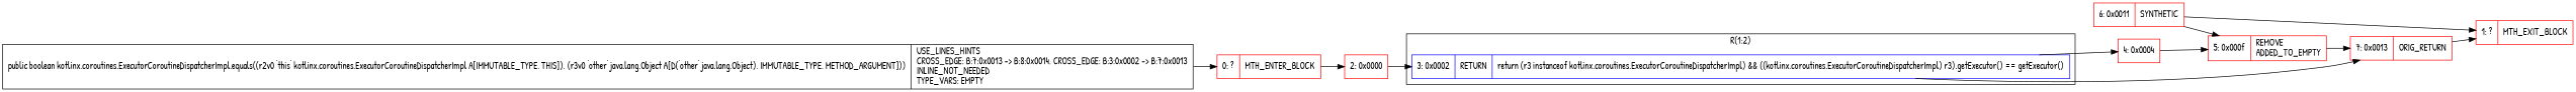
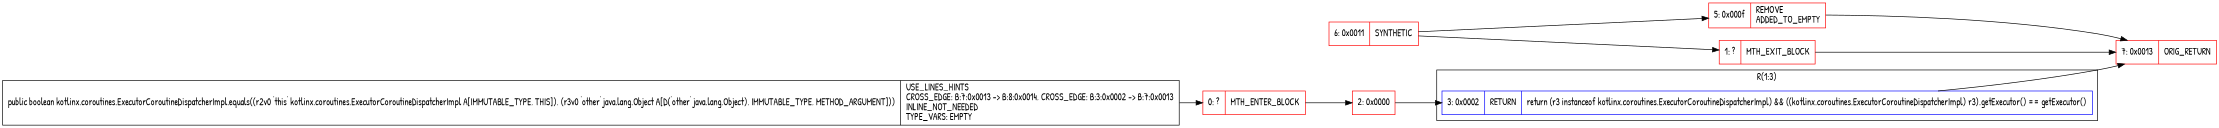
  digraph {
    fontname="Patrick Hand"
    rankdir=LR
    node [color=red fontname="Patrick Hand" shape=record]
    edge [fontname="Patrick Hand"]
    n1 [color=blue label="{3\:\ 0x0002|RETURN\l|return (r3 instanceof kotlinx.coroutines.ExecutorCoroutineDispatcherImpl) && ((kotlinx.coroutines.ExecutorCoroutineDispatcherImpl) r3).getExecutor() == getExecutor()\l}"]
-   n2 [label="{4\:\ 0x0004}"]
    n3 [label="{7\:\ 0x0013|ORIG_RETURN\l}"]
    n4 [label="{5\:\ 0x000f|REMOVE\lADDED_TO_EMPTY\l}"]
    n5 [label="{1\:\ ?|MTH_EXIT_BLOCK\l}"]
    n6 [label="{0\:\ ?|MTH_ENTER_BLOCK\l}"]
    n7 [label="{2\:\ 0x0000}"]
    n8 [label="{6\:\ 0x0011|SYNTHETIC\l}"]
    n9 [label="{public boolean kotlinx.coroutines.ExecutorCoroutineDispatcherImpl.equals((r2v0 'this' kotlinx.coroutines.ExecutorCoroutineDispatcherImpl A[IMMUTABLE_TYPE, THIS]), (r3v0 'other' java.lang.Object A[D('other' java.lang.Object), IMMUTABLE_TYPE, METHOD_ARGUMENT]))  | USE_LINES_HINTS\lCROSS_EDGE: B:7:0x0013 \-\> B:8:0x0014, CROSS_EDGE: B:3:0x0002 \-\> B:7:0x0013\lINLINE_NOT_NEEDED\lTYPE_VARS: EMPTY\l}" color=""]
    subgraph cluster_1 {
-     label="R(1:2)"
+     label="R(1:3)"
      n1
    }
-   n1 -> n2
    n1 -> n3
-   n2 -> n4
-   n3 -> n5
+   n5 -> n3
    n4 -> n3
    n6 -> n7
    n7 -> n1
    n8 -> n4
    n8 -> n5
    n9 -> n6
  }
